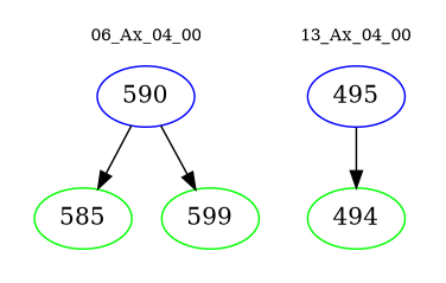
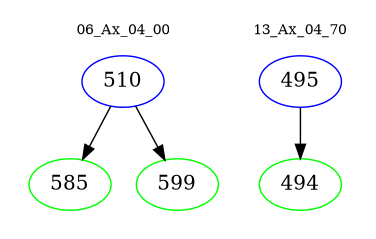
  digraph {
    node [color=green]
    edge [color=black]
-   n1 [color=blue label=590]
+   n1 [color=blue label=510]
    n2 [label=585]
    n3 [label=599]
    n4 [color=blue label=495]
    n5 [label=494]
    subgraph cluster_1 {
      color=white
      fontsize=10
      label="06_Ax_04_00"
      n1
      n2
      n3
    }
    subgraph cluster_2 {
      color=white
      fontsize=10
-     label="13_Ax_04_00"
+     label="13_Ax_04_70"
      n4
      n5
    }
    n1 -> n2
    n1 -> n3
    n4 -> n5
  }
